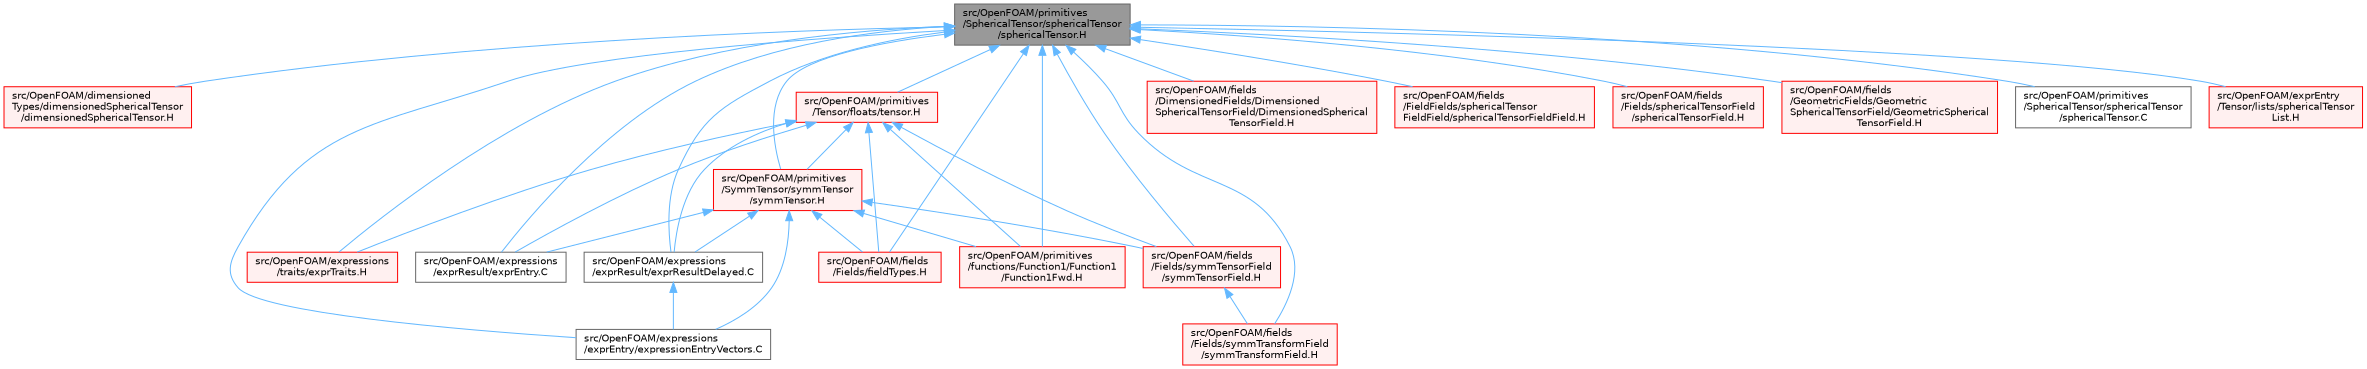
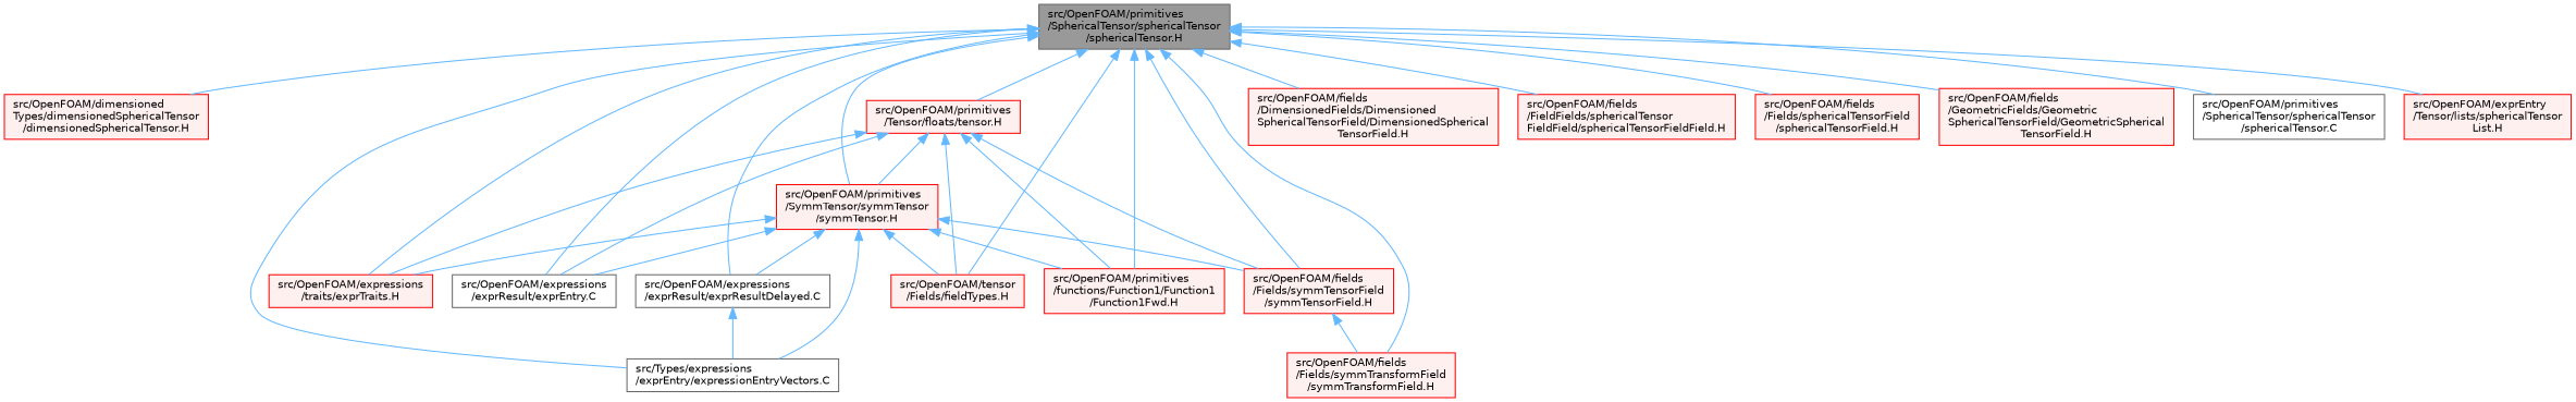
  digraph {
    node [color=red fillcolor="#FFF0F0" fontname=Helvetica fontsize=10 shape=box style=filled]
    edge [color=steelblue1 dir=back fontname=Helvetica fontsize=10 labelfontname=Helvetica labelfontsize=10 style=solid]
    n1 [color=gray40 fillcolor=grey60 fontcolor=black height=0.2 label="src/OpenFOAM/primitives\l/SphericalTensor/sphericalTensor\l/sphericalTensor.H" width=0.4]
    n2 [height=0.2 label="src/OpenFOAM/dimensioned\lTypes/dimensionedSphericalTensor\l/dimensionedSphericalTensor.H" width=0.4]
-   n3 [color=grey40 fillcolor=white height=0.2 label="src/OpenFOAM/expressions\l/exprEntry/expressionEntryVectors.C" width=0.4]
+   n3 [color=grey40 fillcolor=white height=0.2 label="src/Types/expressions\l/exprEntry/expressionEntryVectors.C" width=0.4]
    n4 [color=grey40 fillcolor=white height=0.2 label="src/OpenFOAM/expressions\l/exprResult/exprEntry.C" width=0.4]
    n5 [color=grey40 fillcolor=white height=0.2 label="src/OpenFOAM/expressions\l/exprResult/exprResultDelayed.C" width=0.4]
    n6 [height=0.2 label="src/OpenFOAM/expressions\l/traits/exprTraits.H" width=0.4]
    n7 [height=0.2 label="src/OpenFOAM/fields\l/DimensionedFields/Dimensioned\lSphericalTensorField/DimensionedSpherical\lTensorField.H" width=0.4]
    n8 [height=0.2 label="src/OpenFOAM/fields\l/FieldFields/sphericalTensor\lFieldField/sphericalTensorFieldField.H" width=0.4]
-   n9 [height=0.2 label="src/OpenFOAM/fields\l/Fields/fieldTypes.H" width=0.4]
+   n9 [height=0.2 label="src/OpenFOAM/tensor\l/Fields/fieldTypes.H" width=0.4]
    n10 [height=0.2 label="src/OpenFOAM/fields\l/Fields/sphericalTensorField\l/sphericalTensorField.H" width=0.4]
    n11 [height=0.2 label="src/OpenFOAM/fields\l/Fields/symmTensorField\l/symmTensorField.H" width=0.4]
    n12 [height=0.2 label="src/OpenFOAM/fields\l/Fields/symmTransformField\l/symmTransformField.H" width=0.4]
    n13 [height=0.2 label="src/OpenFOAM/fields\l/GeometricFields/Geometric\lSphericalTensorField/GeometricSpherical\lTensorField.H" width=0.4]
    n14 [color=grey40 fillcolor=white height=0.2 label="src/OpenFOAM/primitives\l/SphericalTensor/sphericalTensor\l/sphericalTensor.C" width=0.4]
    n15 [height=0.2 label="src/OpenFOAM/primitives\l/SymmTensor/symmTensor\l/symmTensor.H" width=0.4]
    n16 [height=0.2 label="src/OpenFOAM/primitives\l/Tensor/floats/tensor.H" width=0.4]
    n17 [height=0.2 label="src/OpenFOAM/primitives\l/functions/Function1/Function1\l/Function1Fwd.H" width=0.4]
    n18 [height=0.2 label="src/OpenFOAM/exprEntry\l/Tensor/lists/sphericalTensor\lList.H" width=0.4]
    n1 -> n2
    n1 -> n3
    n1 -> n4
    n1 -> n5
    n1 -> n6
    n1 -> n7
    n1 -> n8
    n1 -> n9
    n1 -> n10
    n1 -> n11
    n1 -> n12
    n1 -> n13
    n1 -> n14
    n1 -> n15
    n1 -> n16
    n1 -> n17
    n1 -> n18
    n5 -> n3
    n11 -> n12
    n15 -> n3
    n15 -> n4
    n15 -> n5
+   n15 -> n6
    n15 -> n9
    n15 -> n11
    n15 -> n17
    n16 -> n4
-   n16 -> n5
    n16 -> n6
    n16 -> n9
    n16 -> n11
    n16 -> n15
    n16 -> n17
  }
